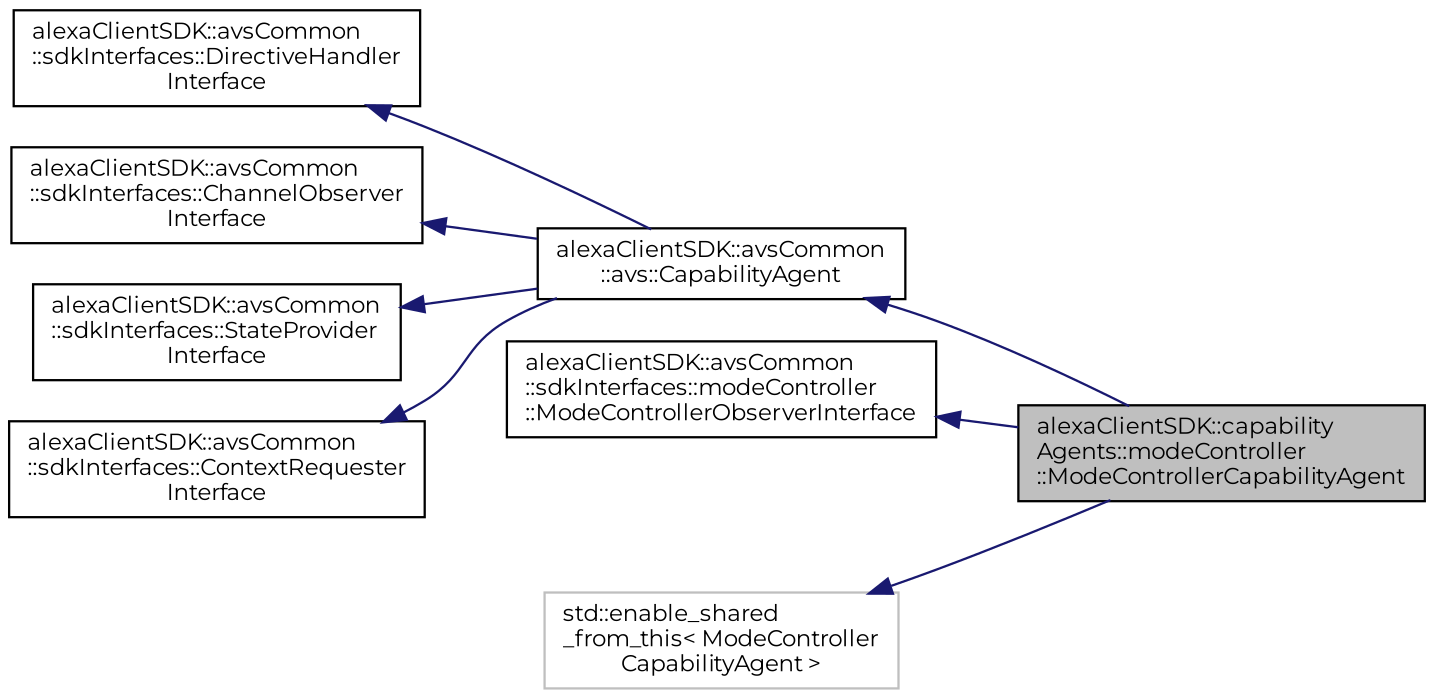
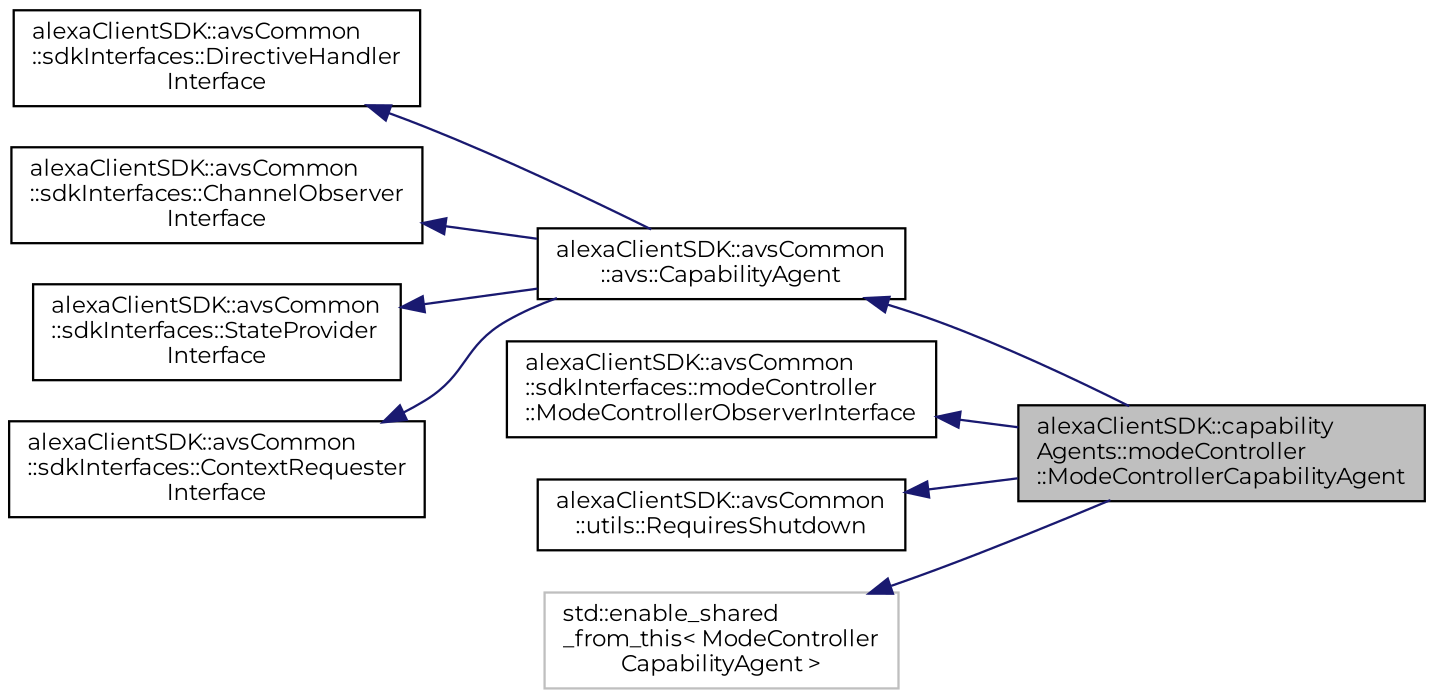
  digraph {
    rankdir=LR
    fontname=Montserrat
    node [color=black fillcolor=white fontname=Montserrat fontsize=10 shape=record style=filled]
    edge [color=midnightblue dir=back fontname=Montserrat fontsize=10 labelfontname=Helvetica labelfontsize=10 style=solid]
    n1 [fillcolor=grey75 fontcolor=black height=0.2 label="alexaClientSDK::capability\lAgents::modeController\l::ModeControllerCapabilityAgent" width=0.4]
    n2 [height=0.2 label="alexaClientSDK::avsCommon\l::avs::CapabilityAgent" width=0.4]
    n3 [height=0.2 label="alexaClientSDK::avsCommon\l::sdkInterfaces::DirectiveHandler\lInterface" width=0.4]
    n4 [height=0.2 label="alexaClientSDK::avsCommon\l::sdkInterfaces::ChannelObserver\lInterface" width=0.4]
    n5 [height=0.2 label="alexaClientSDK::avsCommon\l::sdkInterfaces::StateProvider\lInterface" width=0.4]
    n6 [height=0.2 label="alexaClientSDK::avsCommon\l::sdkInterfaces::ContextRequester\lInterface" width=0.4]
    n7 [height=0.2 label="alexaClientSDK::avsCommon\l::sdkInterfaces::modeController\l::ModeControllerObserverInterface" width=0.4]
+   n8 [height=0.2 label="alexaClientSDK::avsCommon\l::utils::RequiresShutdown" width=0.4]
    n9 [color=grey75 height=0.2 label="std::enable_shared\l_from_this\< ModeController\lCapabilityAgent \>" width=0.4]
    n2 -> n1
    n3 -> n2
    n4 -> n2
    n5 -> n2
    n6 -> n2
    n7 -> n1
+   n8 -> n1
    n9 -> n1
  }
